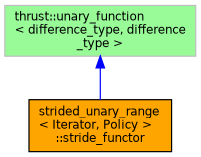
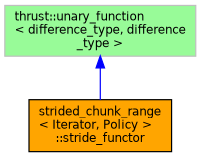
  digraph {
    node [fontname=Helvetica fontsize=10 shape=record style=filled]
-   n1 [color=black fillcolor=orange fontcolor=black height=0.2 label="strided_unary_range\l\< Iterator, Policy \>\l::stride_functor" width=0.4]
+   n1 [color=black fillcolor=orange fontcolor=black height=0.2 label="strided_chunk_range\l\< Iterator, Policy \>\l::stride_functor" width=0.4]
    n2 [color=grey75 fillcolor=palegreen height=0.2 label="thrust::unary_function\l\< difference_type, difference\l_type \>" width=0.4]
    n2 -> n1 [color=blue dir=back fontname=Helvetica fontsize=10 labelfontname=Helvetica labelfontsize=10 style=solid]
  }
